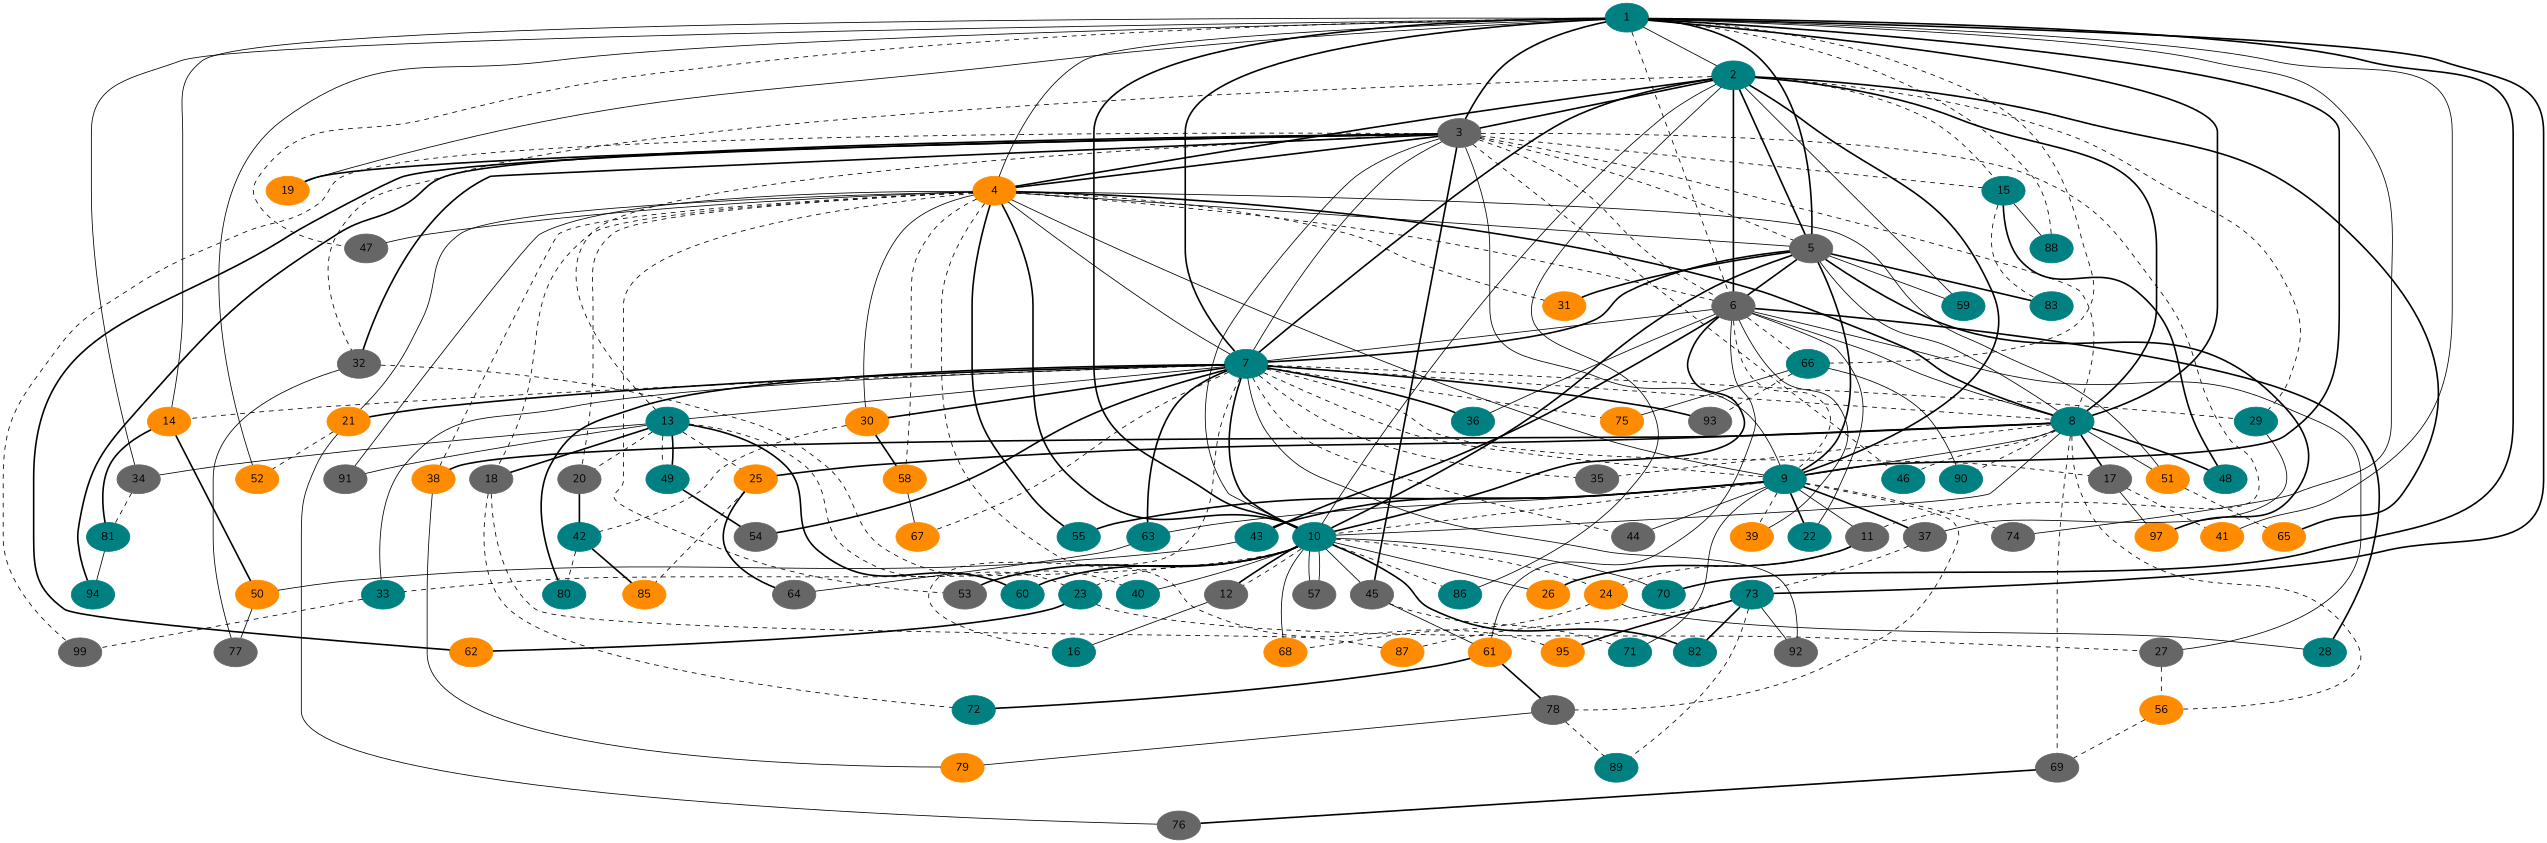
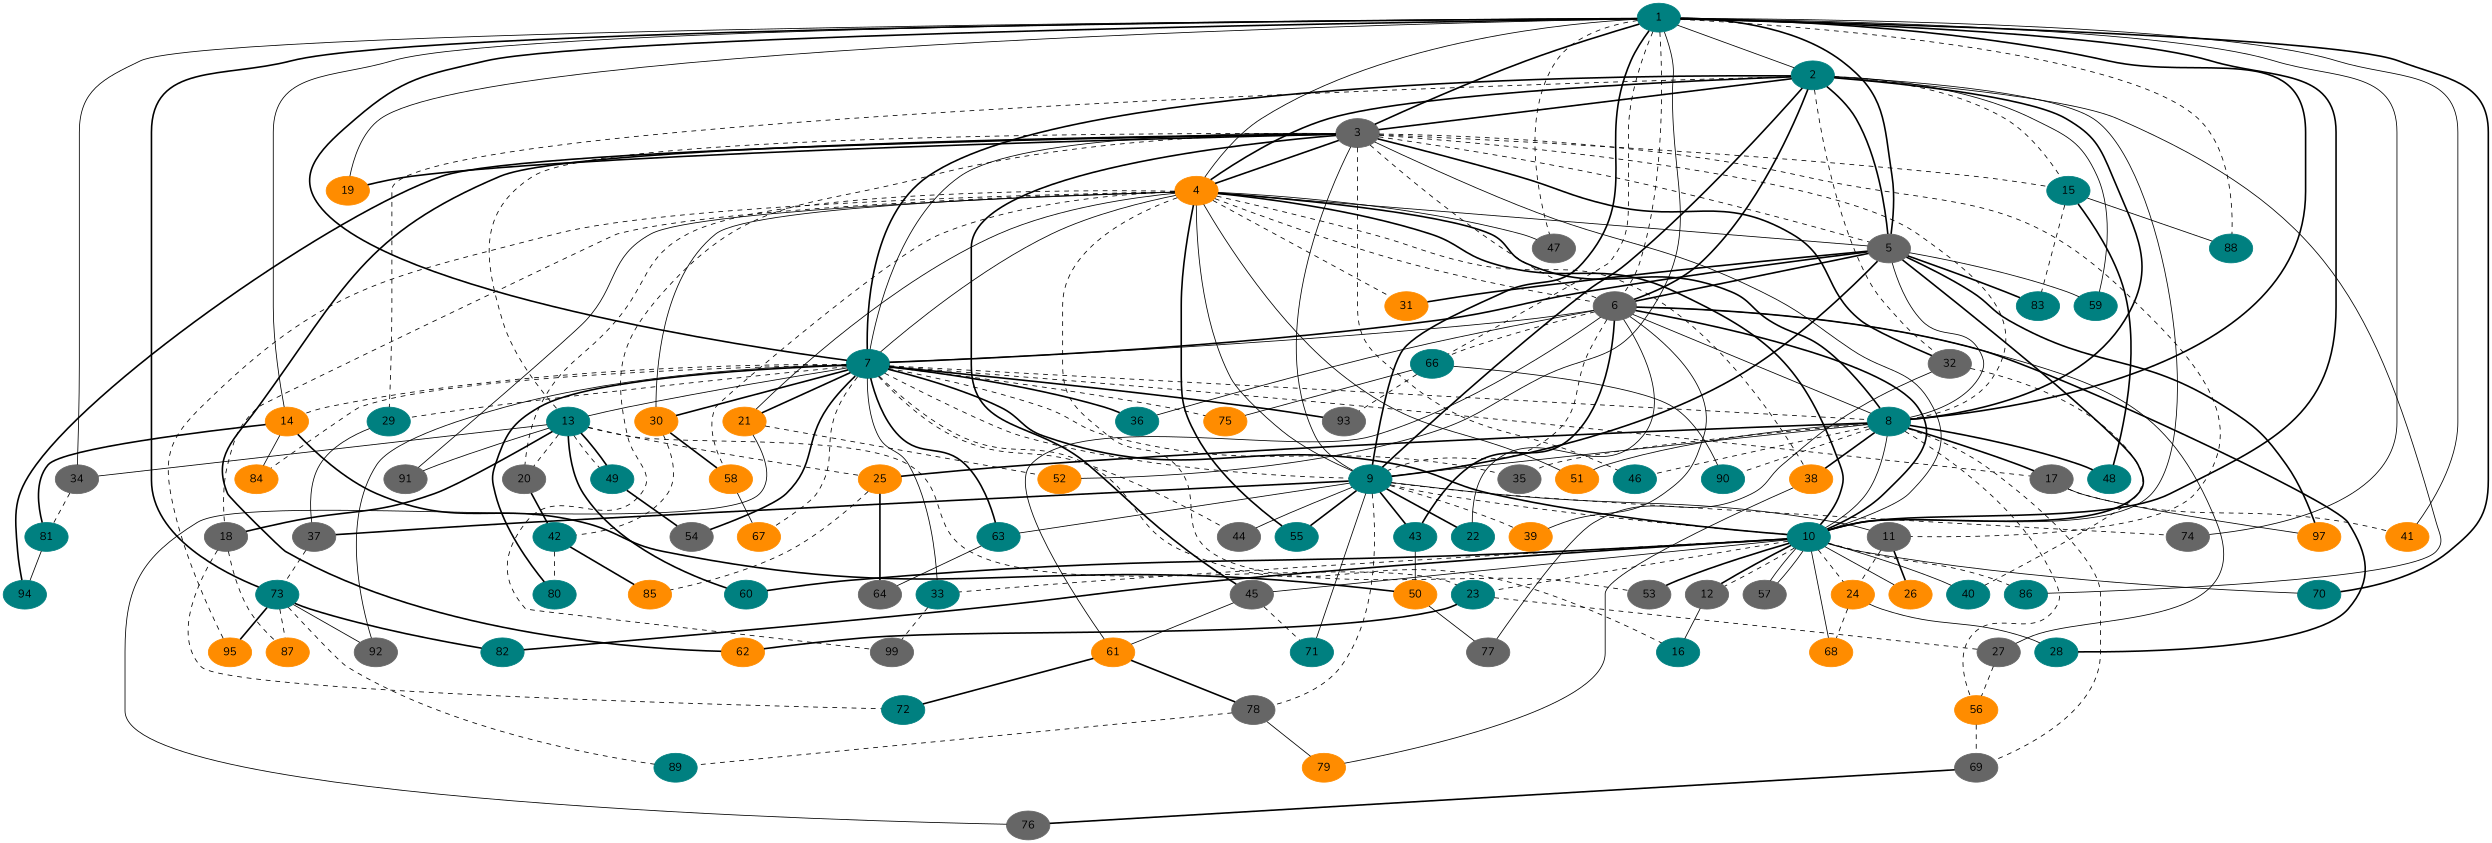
  graph {
    fontname=Nunito
    node [color=teal fontname=Nunito style=filled]
    edge [fontname=Nunito style=dashed]
    1
    2
    3 [color=gray40]
    4 [color=darkorange]
    5 [color=gray40]
    6 [color=gray40]
    7
    8
    9
    10
    14 [color=darkorange]
    19 [color=darkorange]
    34 [color=gray40]
    41 [color=darkorange]
    47 [color=gray40]
    52 [color=darkorange]
    66
    70
    73
    74 [color=gray40]
    88
    15
    29
    32 [color=gray40]
    59
-   65 [color=darkorange]
    86
    11 [color=gray40]
    13
    45 [color=gray40]
    46
    62 [color=darkorange]
    94
    n34 [color=gray40 label=99]
    18 [color=gray40]
    20 [color=gray40]
    21 [color=darkorange]
    30 [color=darkorange]
    31 [color=darkorange]
    38 [color=darkorange]
    51 [color=darkorange]
    53 [color=gray40]
    55
    58 [color=darkorange]
    91 [color=gray40]
    95 [color=darkorange]
    83
    97 [color=darkorange]
    22
    27 [color=gray40]
    28
    36
    39 [color=darkorange]
    43
    61 [color=darkorange]
    16
    17 [color=gray40]
    33
    35 [color=gray40]
    44 [color=gray40]
    54 [color=gray40]
    63
    67 [color=darkorange]
    75 [color=darkorange]
    80
+   84 [color=darkorange]
    92 [color=gray40]
    93 [color=gray40]
    25 [color=darkorange]
    48
    56 [color=darkorange]
    69 [color=gray40]
    90
    37 [color=gray40]
    71
    78 [color=gray40]
    12 [color=gray40]
    23
    24 [color=darkorange]
    26 [color=darkorange]
    40
    57 [color=gray40]
    60
    68 [color=darkorange]
    82
    50 [color=darkorange]
    81
    87 [color=darkorange]
    89
    77 [color=gray40]
    49
    72
    42
    76 [color=gray40]
    79 [color=darkorange]
    64 [color=gray40]
    85 [color=darkorange]
    1 -- 2 [style=solid]
    1 -- 3 [style=bold]
    1 -- 4 [style=solid]
    1 -- 5 [style=bold]
    1 -- 6
    1 -- 7 [style=bold]
    1 -- 8 [style=bold]
    1 -- 9 [style=bold]
    1 -- 10 [style=bold]
    1 -- 14 [style=solid]
    1 -- 19 [style=solid]
    1 -- 34 [style=solid]
    1 -- 41 [style=solid]
    1 -- 47
    1 -- 52 [style=solid]
    1 -- 66
    1 -- 70 [style=bold]
    1 -- 73 [style=bold]
    1 -- 74 [style=solid]
    1 -- 88
    2 -- 3 [style=bold]
    2 -- 4 [style=bold]
    2 -- 5 [style=bold]
    2 -- 6 [style=bold]
    2 -- 7 [style=bold]
    2 -- 8 [style=bold]
    2 -- 9 [style=bold]
    2 -- 10 [style=solid]
    2 -- 15
    2 -- 29
    2 -- 32
    2 -- 59 [style=solid]
-   2 -- 65 [style=bold]
    2 -- 86 [style=solid]
    3 -- 4 [style=bold]
    3 -- 5
    3 -- 6
    3 -- 7 [style=solid]
    3 -- 8
    3 -- 9 [style=solid]
    3 -- 10 [style=solid]
    3 -- 19 [style=bold]
    3 -- 15
    3 -- 32 [style=bold]
    3 -- 11
    3 -- 13
    3 -- 45 [style=bold]
    3 -- 46
    3 -- 62 [style=bold]
    3 -- 94 [style=bold]
    3 -- n34
    4 -- 5 [style=solid]
    4 -- 6
    4 -- 7 [style=solid]
    4 -- 8 [style=bold]
    4 -- 9 [style=solid]
    4 -- 10 [style=bold]
    4 -- 47 [style=solid]
    4 -- 18
    4 -- 20
    4 -- 21 [style=solid]
    4 -- 30 [style=solid]
    4 -- 31
    4 -- 38
    4 -- 51 [style=solid]
    4 -- 53
    4 -- 55 [style=bold]
    4 -- 58
    4 -- 91 [style=solid]
    4 -- 95
    5 -- 6 [style=bold]
    5 -- 7 [style=bold]
    5 -- 8 [style=solid]
    5 -- 9 [style=bold]
    5 -- 10 [style=bold]
    5 -- 59 [style=solid]
    5 -- 31 [style=bold]
    5 -- 83 [style=bold]
    5 -- 97 [style=bold]
    6 -- 7 [style=solid]
    6 -- 8 [style=solid]
    6 -- 9
    6 -- 10 [style=bold]
    6 -- 66
    6 -- 22 [style=solid]
    6 -- 27 [style=solid]
    6 -- 28 [style=bold]
    6 -- 36 [style=solid]
    6 -- 39 [style=solid]
    6 -- 43 [style=bold]
    6 -- 61 [style=solid]
    7 -- 8
    7 -- 9
    7 -- 10 [style=bold]
    7 -- 14
    7 -- 29
    7 -- 13 [style=solid]
    7 -- 21 [style=bold]
    7 -- 30 [style=bold]
    7 -- 36 [style=bold]
    7 -- 16
    7 -- 17
    7 -- 33 [style=solid]
    7 -- 35
    7 -- 44
    7 -- 54 [style=bold]
    7 -- 63 [style=bold]
    7 -- 67
    7 -- 75
    7 -- 80 [style=bold]
+   7 -- 84
    7 -- 92 [style=solid]
    7 -- 93 [style=bold]
    8 -- 9 [style=solid]
    8 -- 10 [style=solid]
    8 -- 46
    8 -- 38 [style=bold]
    8 -- 51 [style=solid]
    8 -- 17 [style=bold]
    8 -- 35
    8 -- 25 [style=bold]
    8 -- 48 [style=bold]
    8 -- 56
    8 -- 69
    8 -- 90
    9 -- 10
    9 -- 74
    9 -- 11 [style=solid]
    9 -- 55 [style=bold]
    9 -- 22 [style=bold]
    9 -- 39
    9 -- 43 [style=bold]
    9 -- 44 [style=solid]
    9 -- 63 [style=solid]
    9 -- 37 [style=bold]
    9 -- 71 [style=solid]
    9 -- 78
    10 -- 70 [style=solid]
    10 -- 86
    10 -- 45 [style=solid]
    10 -- 53 [style=bold]
    10 -- 33
    10 -- 12 [style=bold]
    10 -- 12
    10 -- 23
    10 -- 24
    10 -- 26 [style=solid]
    10 -- 40 [style=solid]
    10 -- 57 [style=solid]
    10 -- 57 [style=solid]
    10 -- 60 [style=bold]
    10 -- 68 [style=solid]
    10 -- 82 [style=bold]
+   14 -- 84 [style=solid]
    14 -- 50 [style=bold]
    14 -- 81 [style=bold]
    34 -- 81
    66 -- 75 [style=solid]
    66 -- 93
    66 -- 90 [style=solid]
    73 -- 95 [style=bold]
    73 -- 92 [style=solid]
    73 -- 82 [style=bold]
    73 -- 87
    73 -- 89
    15 -- 88 [style=solid]
    15 -- 83
    15 -- 48 [style=bold]
    29 -- 37 [style=solid]
    32 -- 40
    32 -- 77 [style=solid]
    11 -- 24
    11 -- 26 [style=bold]
    13 -- 34 [style=solid]
    13 -- 18 [style=bold]
    13 -- 20
    13 -- 91 [style=solid]
    13 -- 25
    13 -- 23
    13 -- 60 [style=bold]
    13 -- 49
    13 -- 49 [style=bold]
    45 -- 61 [style=solid]
    45 -- 71
    18 -- 87
    18 -- 72
    20 -- 42 [style=bold]
    21 -- 52
    21 -- 76 [style=solid]
    30 -- 58 [style=bold]
    30 -- 42
    38 -- 79 [style=solid]
-   51 -- 65
    58 -- 67 [style=solid]
    27 -- 56
    43 -- 50 [style=solid]
    61 -- 78 [style=bold]
    61 -- 72 [style=bold]
    17 -- 41
    17 -- 97 [style=solid]
    33 -- n34
    63 -- 64 [style=solid]
    25 -- 64 [style=bold]
    25 -- 85
    56 -- 69
    69 -- 76 [style=bold]
    37 -- 73
    78 -- 89
    78 -- 79 [style=solid]
    12 -- 16 [style=solid]
    23 -- 62 [style=bold]
    23 -- 27
    24 -- 28 [style=solid]
    24 -- 68
    50 -- 77 [style=solid]
    81 -- 94 [style=solid]
    49 -- 54 [style=bold]
    42 -- 80
    42 -- 85 [style=bold]
  }
